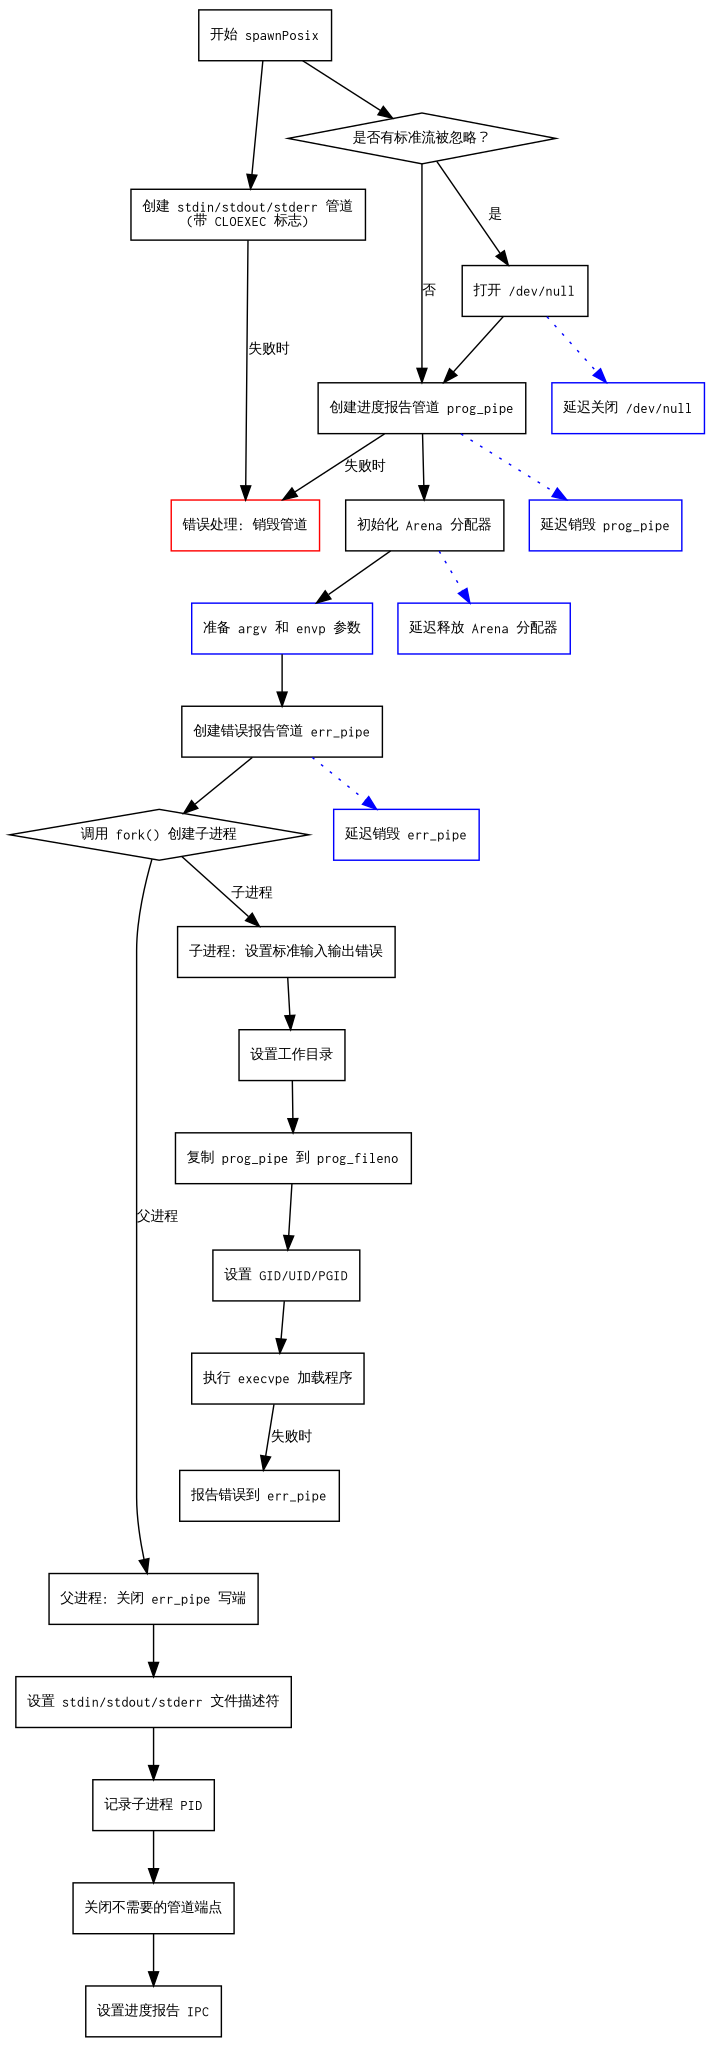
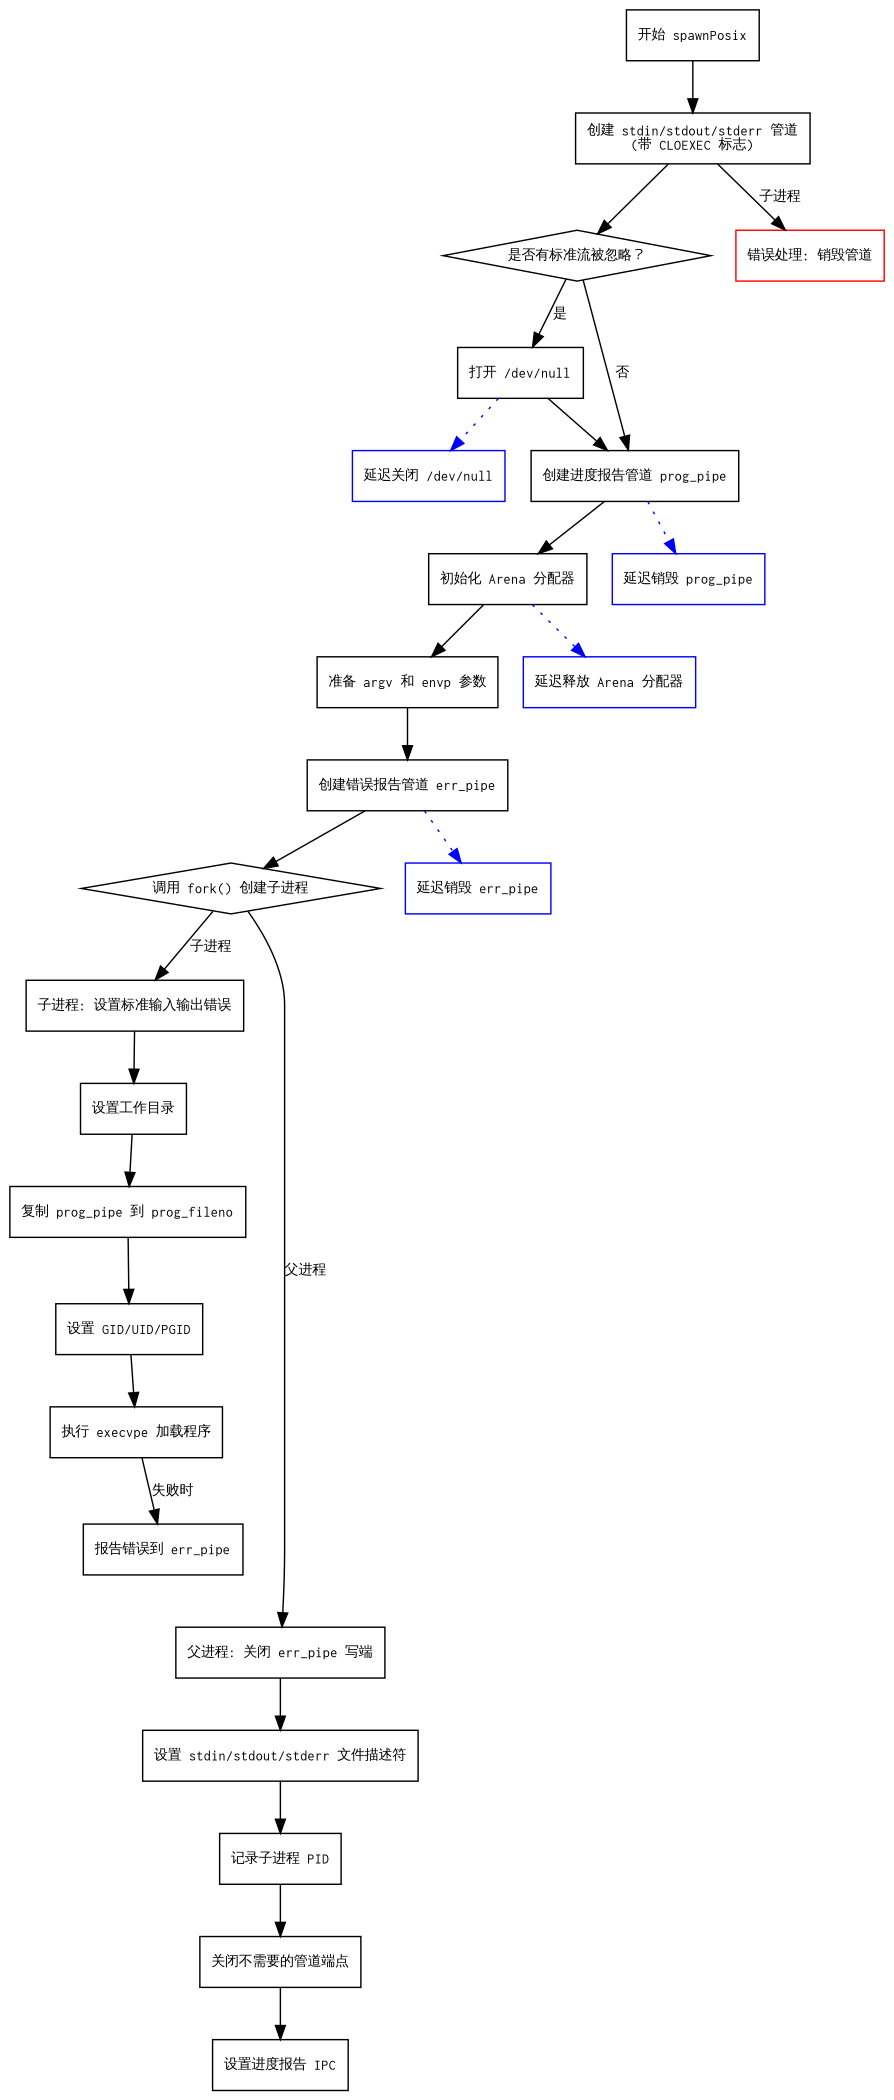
  digraph {
    node [fontname=Courier fontsize=10 shape=rectangle]
    edge [fontname=Courier fontsize=10]
    n1 [label="开始 spawnPosix"]
    n2 [label="创建 stdin/stdout/stderr 管道\n(带 CLOEXEC 标志)"]
    n3 [label="是否有标准流被忽略？" shape=diamond]
    n4 [color=red label="错误处理: 销毁管道"]
    n5 [label="打开 /dev/null"]
    n6 [label="创建进度报告管道 prog_pipe"]
    n7 [color=blue label="延迟关闭 /dev/null"]
    n8 [label="初始化 Arena 分配器"]
    n9 [color=blue label="延迟销毁 prog_pipe"]
-   n10 [label="准备 argv 和 envp 参数" color=blue]
+   n10 [label="准备 argv 和 envp 参数"]
    n11 [color=blue label="延迟释放 Arena 分配器"]
    n12 [label="创建错误报告管道 err_pipe"]
    n13 [label="调用 fork() 创建子进程" shape=diamond]
    n14 [color=blue label="延迟销毁 err_pipe"]
    n15 [label="子进程: 设置标准输入输出错误"]
    n16 [label="父进程: 关闭 err_pipe 写端"]
    n17 [label="设置工作目录"]
    n18 [label="设置 stdin/stdout/stderr 文件描述符"]
    n19 [label="复制 prog_pipe 到 prog_fileno"]
    n20 [label="设置 GID/UID/PGID"]
    n21 [label="执行 execvpe 加载程序"]
    n22 [label="报告错误到 err_pipe"]
    n23 [label="记录子进程 PID"]
    n24 [label="关闭不需要的管道端点"]
    n25 [label="设置进度报告 IPC"]
    n1 -> n2
-   n1 -> n3
-   n2 -> n4 [label="失败时"]
+   n2 -> n3
+   n2 -> n4 [label="子进程"]
    n3 -> n5 [label="是"]
    n3 -> n6 [label="否"]
    n5 -> n6
    n5 -> n7 [color=blue style=dotted]
-   n6 -> n4 [label="失败时"]
    n6 -> n8
    n6 -> n9 [color=blue style=dotted]
    n8 -> n10
    n8 -> n11 [color=blue style=dotted]
    n10 -> n12
    n12 -> n13
    n12 -> n14 [color=blue style=dotted]
    n13 -> n15 [label="子进程"]
    n13 -> n16 [label="父进程"]
    n15 -> n17
    n16 -> n18
    n17 -> n19
    n18 -> n23
    n19 -> n20
    n20 -> n21
    n21 -> n22 [label="失败时"]
    n22 -> n16 [style=invis]
    n23 -> n24
    n24 -> n25
  }
